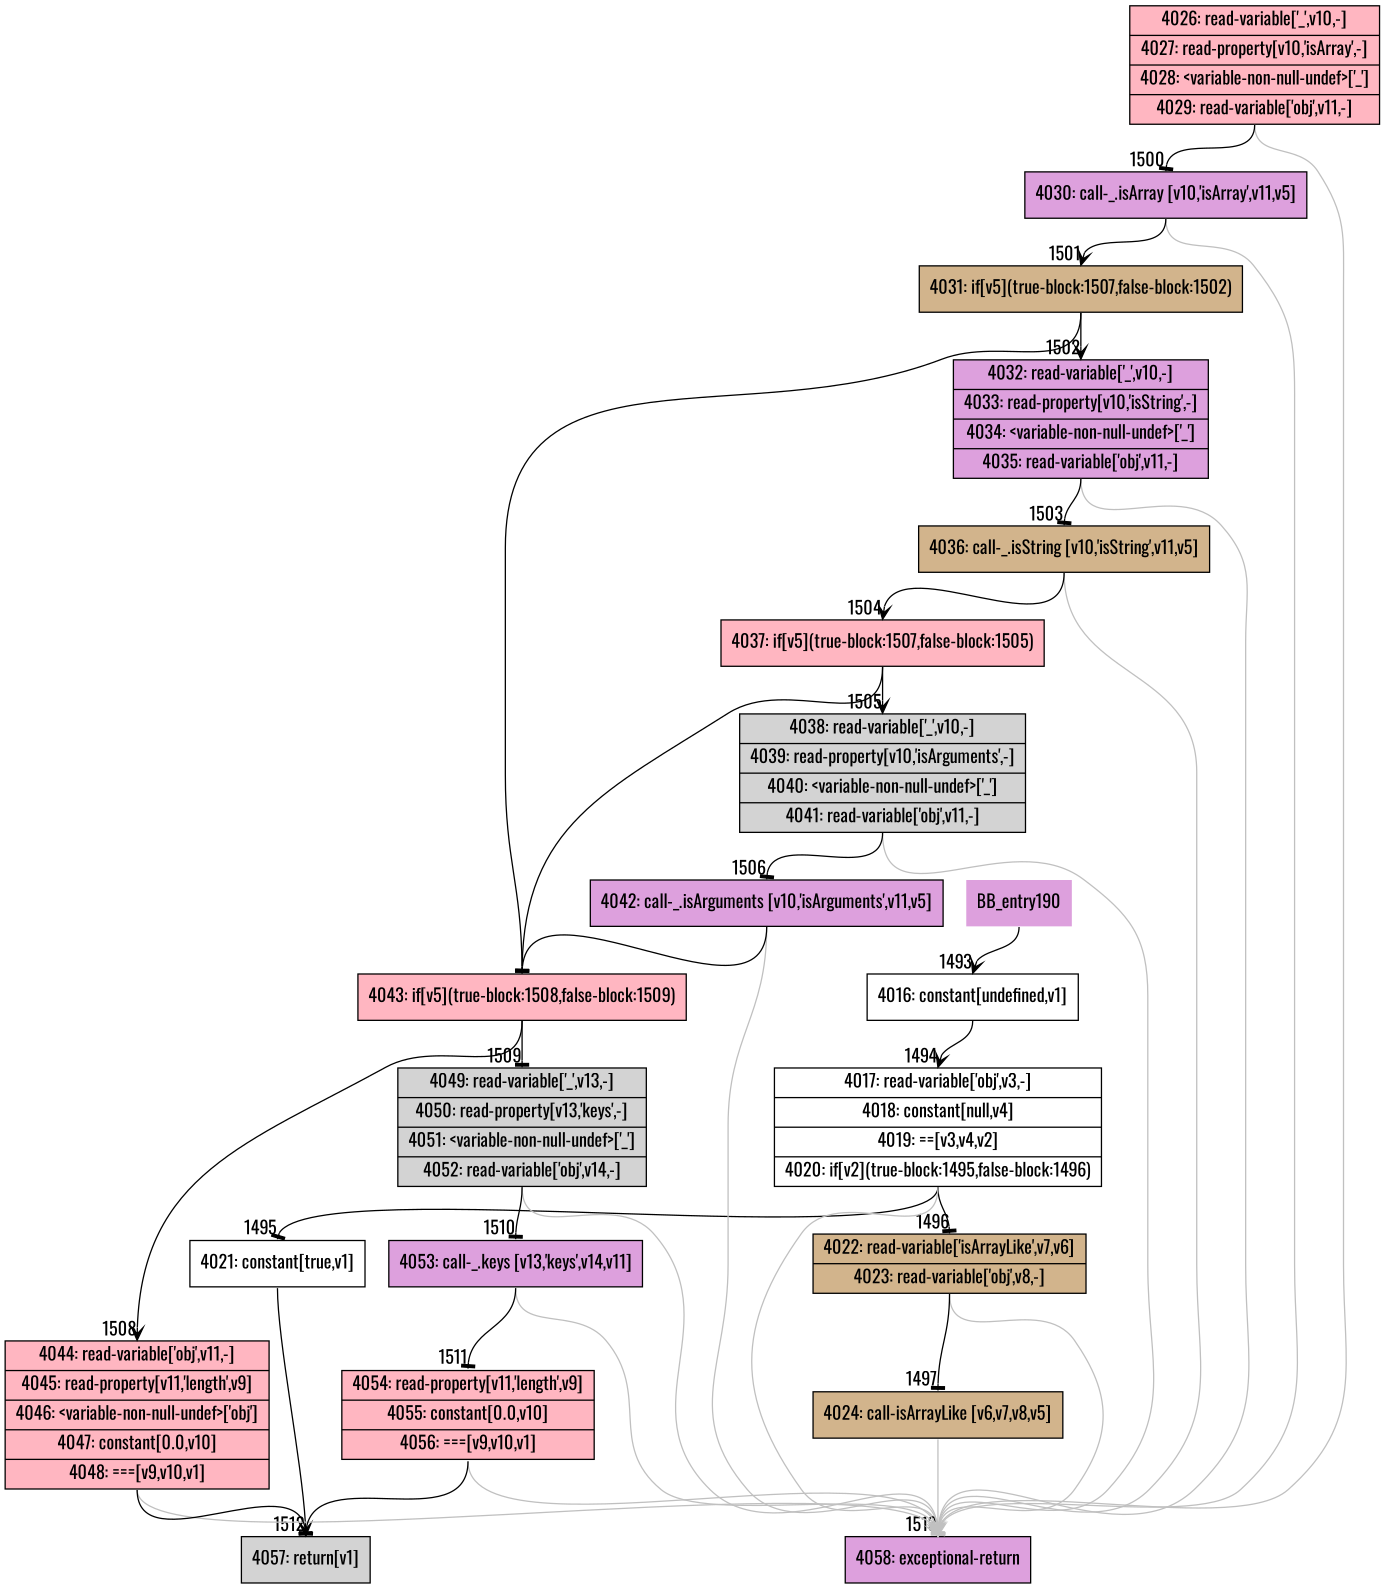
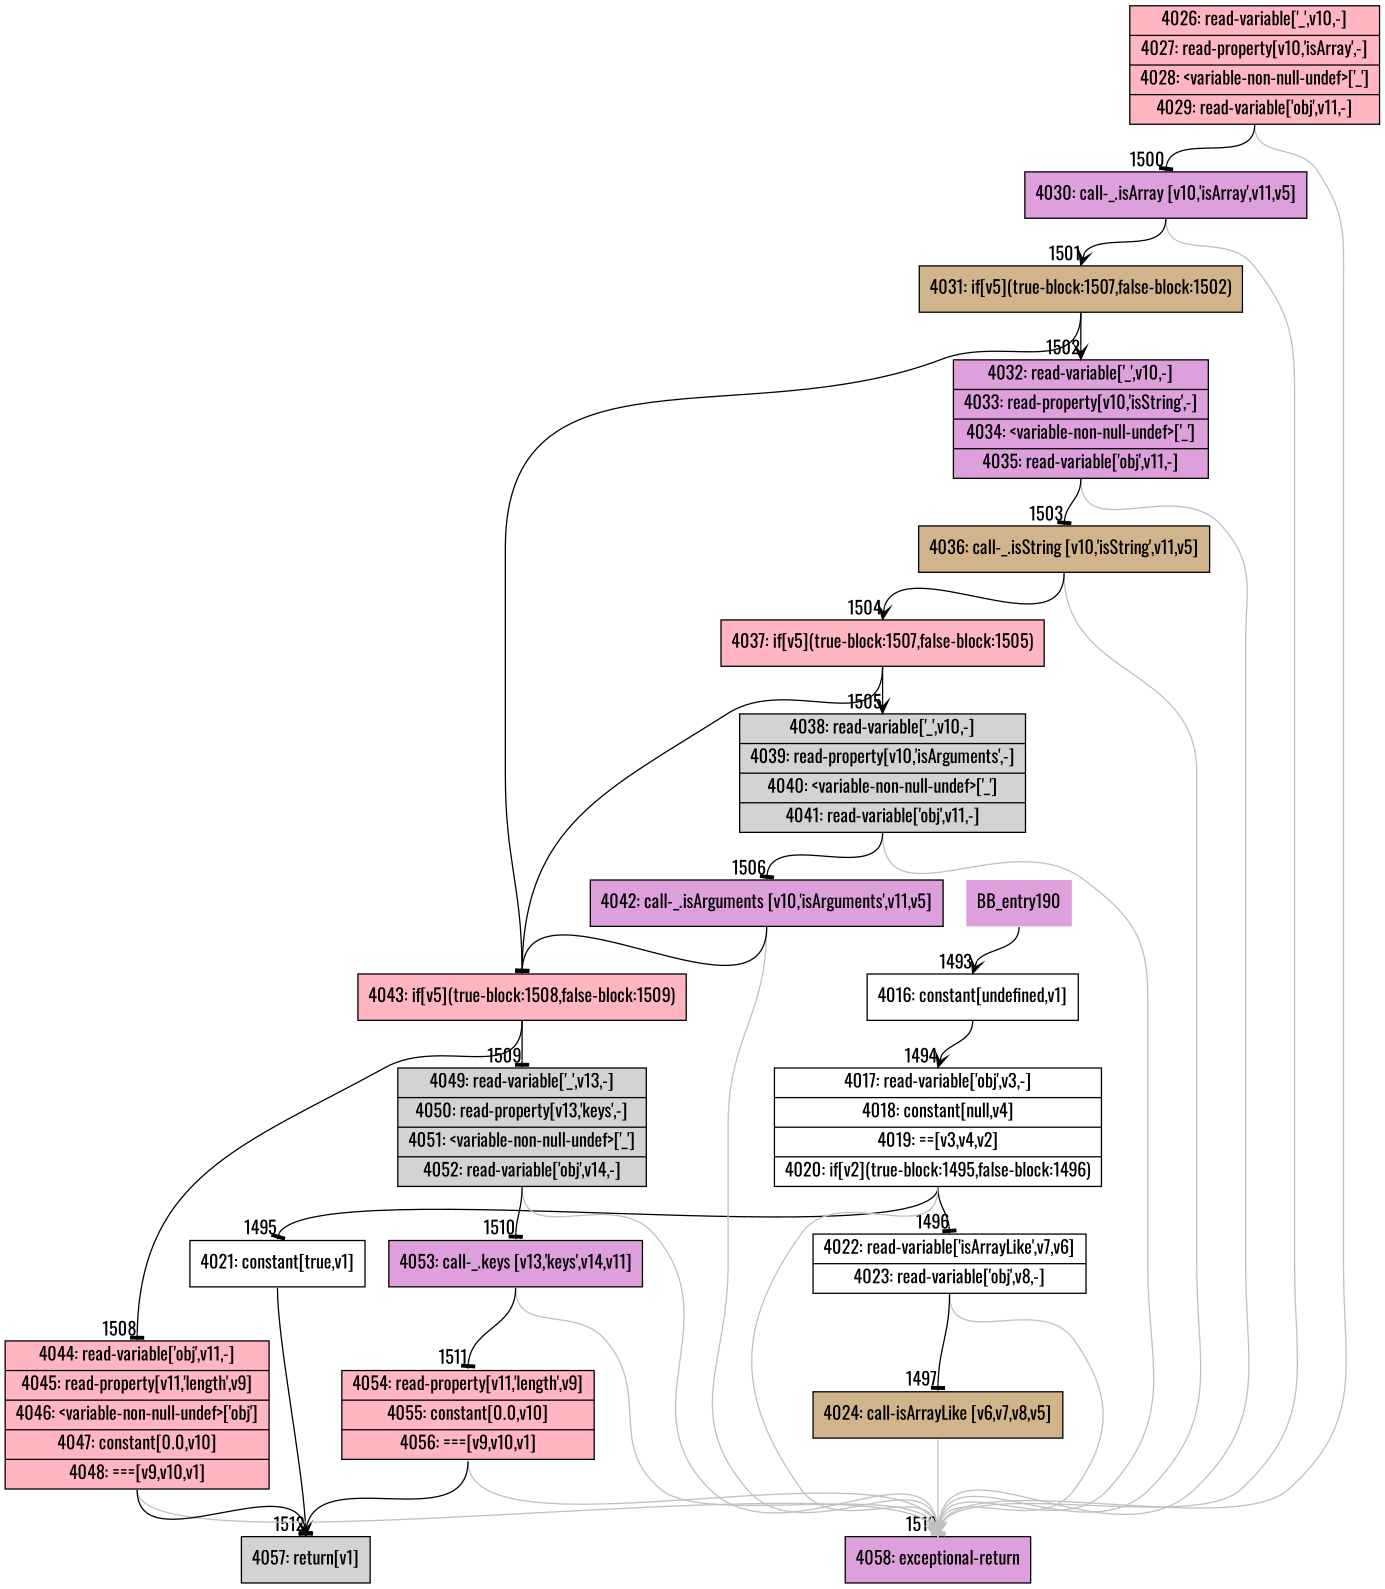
  digraph {
    fontname=Oswald
    rankdir=TD
    node [fillcolor=plum fontname=Oswald shape=record style=filled]
    edge [arrowhead=tee fontname=Oswald headport=n tailport=s]
    n1 [label=BB_entry190 shape=none]
    n2 [fillcolor=white label="{4016: constant[undefined,v1]}"]
    n3 [fillcolor=white label="{4017: read-variable['obj',v3,-]|4018: constant[null,v4]|4019: ==[v3,v4,v2]|4020: if[v2](true-block:1495,false-block:1496)}"]
    n4 [fillcolor=white label="{4021: constant[true,v1]}"]
-   n5 [fillcolor=tan label="{4022: read-variable['isArrayLike',v7,v6]|4023: read-variable['obj',v8,-]}"]
+   n5 [fillcolor=white label="{4022: read-variable['isArrayLike',v7,v6]|4023: read-variable['obj',v8,-]}"]
    n6 [label="{4058: exceptional-return}"]
    n7 [fillcolor=lightgrey label="{4057: return[v1]}"]
    n8 [fillcolor=tan label="{4024: call-isArrayLike [v6,v7,v8,v5]}"]
    n9 [fillcolor=lightpink label="{4043: if[v5](true-block:1508,false-block:1509)}"]
    n10 [fillcolor=lightpink label="{4044: read-variable['obj',v11,-]|4045: read-property[v11,'length',v9]|4046: \<variable-non-null-undef\>['obj']|4047: constant[0.0,v10]|4048: ===[v9,v10,v1]}"]
    n11 [fillcolor=lightgrey label="{4049: read-variable['_',v13,-]|4050: read-property[v13,'keys',-]|4051: \<variable-non-null-undef\>['_']|4052: read-variable['obj',v14,-]}"]
    n12 [fillcolor=lightpink label="{4026: read-variable['_',v10,-]|4027: read-property[v10,'isArray',-]|4028: \<variable-non-null-undef\>['_']|4029: read-variable['obj',v11,-]}"]
    n13 [label="{4030: call-_.isArray [v10,'isArray',v11,v5]}"]
    n14 [label="{4053: call-_.keys [v13,'keys',v14,v11]}"]
    n15 [fillcolor=tan label="{4031: if[v5](true-block:1507,false-block:1502)}"]
    n16 [label="{4032: read-variable['_',v10,-]|4033: read-property[v10,'isString',-]|4034: \<variable-non-null-undef\>['_']|4035: read-variable['obj',v11,-]}"]
    n17 [fillcolor=tan label="{4036: call-_.isString [v10,'isString',v11,v5]}"]
    n18 [fillcolor=lightpink label="{4037: if[v5](true-block:1507,false-block:1505)}"]
    n19 [fillcolor=lightgrey label="{4038: read-variable['_',v10,-]|4039: read-property[v10,'isArguments',-]|4040: \<variable-non-null-undef\>['_']|4041: read-variable['obj',v11,-]}"]
    n20 [label="{4042: call-_.isArguments [v10,'isArguments',v11,v5]}"]
    n21 [fillcolor=lightpink label="{4054: read-property[v11,'length',v9]|4055: constant[0.0,v10]|4056: ===[v9,v10,v1]}"]
    n1 -> n2 [arrowhead=vee headlabel="    1493"]
    n2 -> n3 [arrowhead=vee headlabel="      1494"]
    n3 -> n4 [headlabel="      1495"]
    n3 -> n5 [headlabel="      1496"]
    n3 -> n6 [arrowhead=vee color=gray headlabel="      1513"]
    n4 -> n7 [arrowhead=vee headlabel="      1512"]
    n5 -> n6 [arrowhead=vee color=gray]
    n5 -> n8 [headlabel="      1497"]
    n8 -> n6 [arrowhead=vee color=gray]
-   n9 -> n10 [arrowhead=vee headlabel="      1508"]
+   n9 -> n10 [headlabel="      1508"]
    n9 -> n11 [headlabel="      1509"]
    n10 -> n6 [arrowhead=vee color=gray]
    n10 -> n7
    n11 -> n6 [arrowhead=vee color=gray]
    n11 -> n14 [headlabel="      1510"]
    n12 -> n6 [color=gray]
    n12 -> n13 [headlabel="      1500"]
    n13 -> n6 [color=gray]
    n13 -> n15 [arrowhead=vee headlabel="      1501"]
    n14 -> n6 [arrowhead=vee color=gray]
    n14 -> n21 [headlabel="      1511"]
    n15 -> n9
    n15 -> n16 [arrowhead=vee headlabel="      1502"]
    n16 -> n6 [arrowhead=vee color=gray]
    n16 -> n17 [headlabel="      1503"]
    n17 -> n6 [color=gray]
    n17 -> n18 [arrowhead=vee headlabel="      1504"]
    n18 -> n9
    n18 -> n19 [arrowhead=vee headlabel="      1505"]
    n19 -> n6 [color=gray]
    n19 -> n20 [headlabel="      1506"]
    n20 -> n6 [color=gray]
    n20 -> n9
    n21 -> n6 [arrowhead=vee color=gray]
    n21 -> n7
  }
